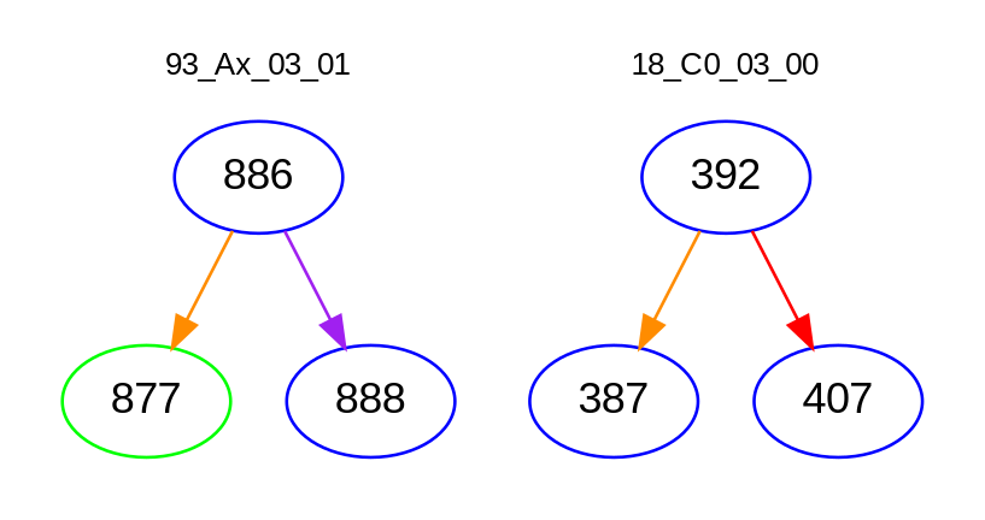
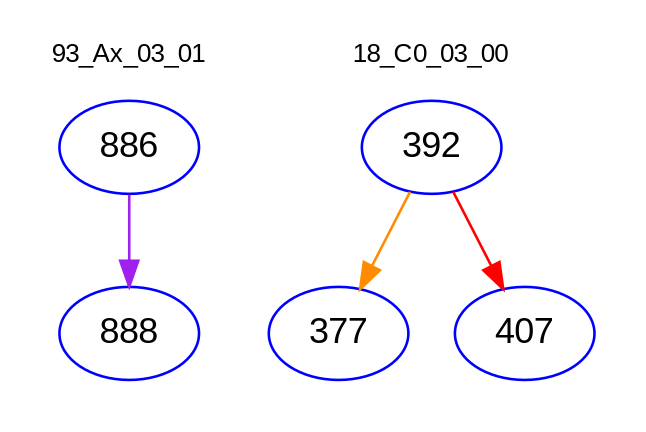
  digraph {
    fontname="Liberation Sans"
    node [color=blue fontname="Liberation Sans"]
    edge [color=darkorange fontname="Liberation Sans"]
    n1 [label=886]
-   n2 [color=green label=877]
    n3 [label=888]
    n4 [label=392]
-   n5 [label=387]
+   n5 [label=377]
    n6 [label=407]
    subgraph cluster_1 {
      color=white
      fontsize=10
      label="93_Ax_03_01"
      n1
-     n2
      n3
    }
    subgraph cluster_2 {
      color=white
      fontsize=10
      label="18_C0_03_00"
      n4
      n5
      n6
    }
-   n1 -> n2
    n1 -> n3 [color=purple]
    n4 -> n5
    n4 -> n6 [color=red]
  }
